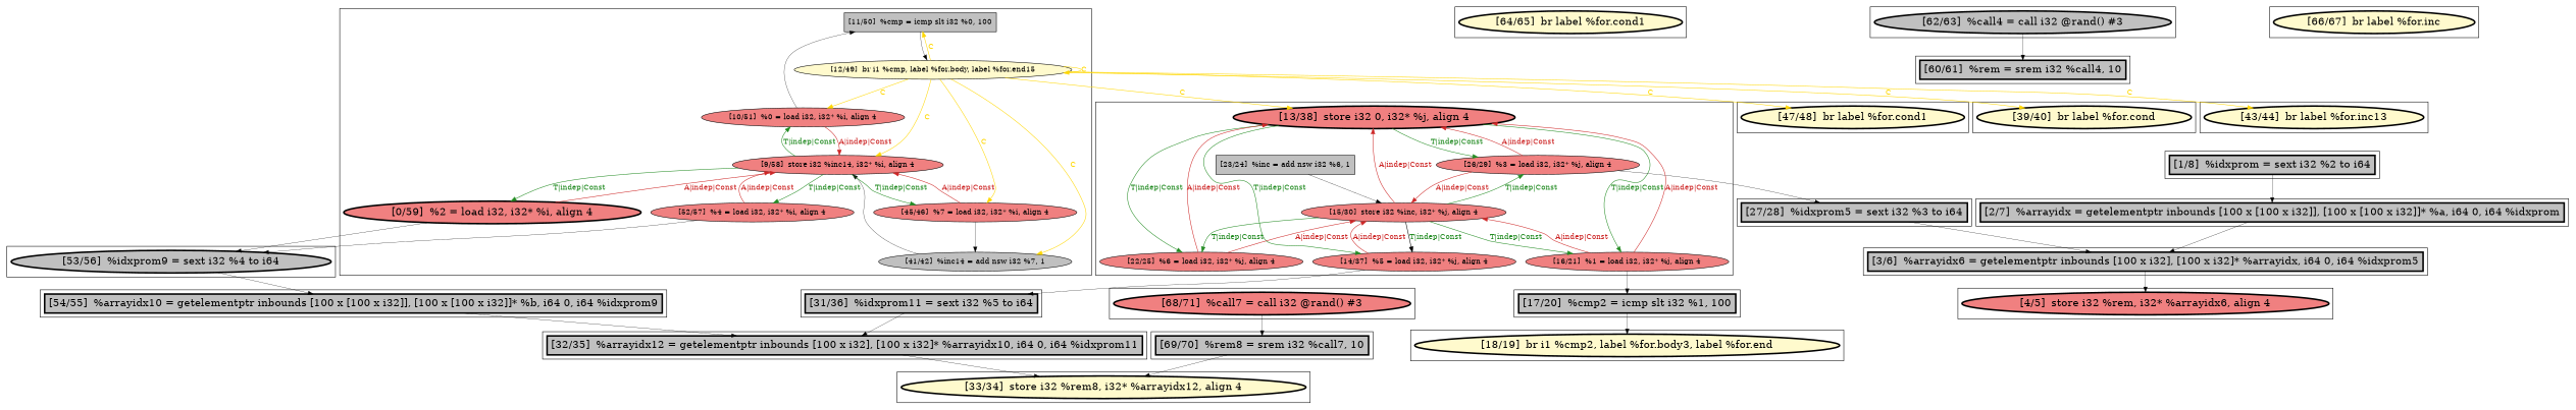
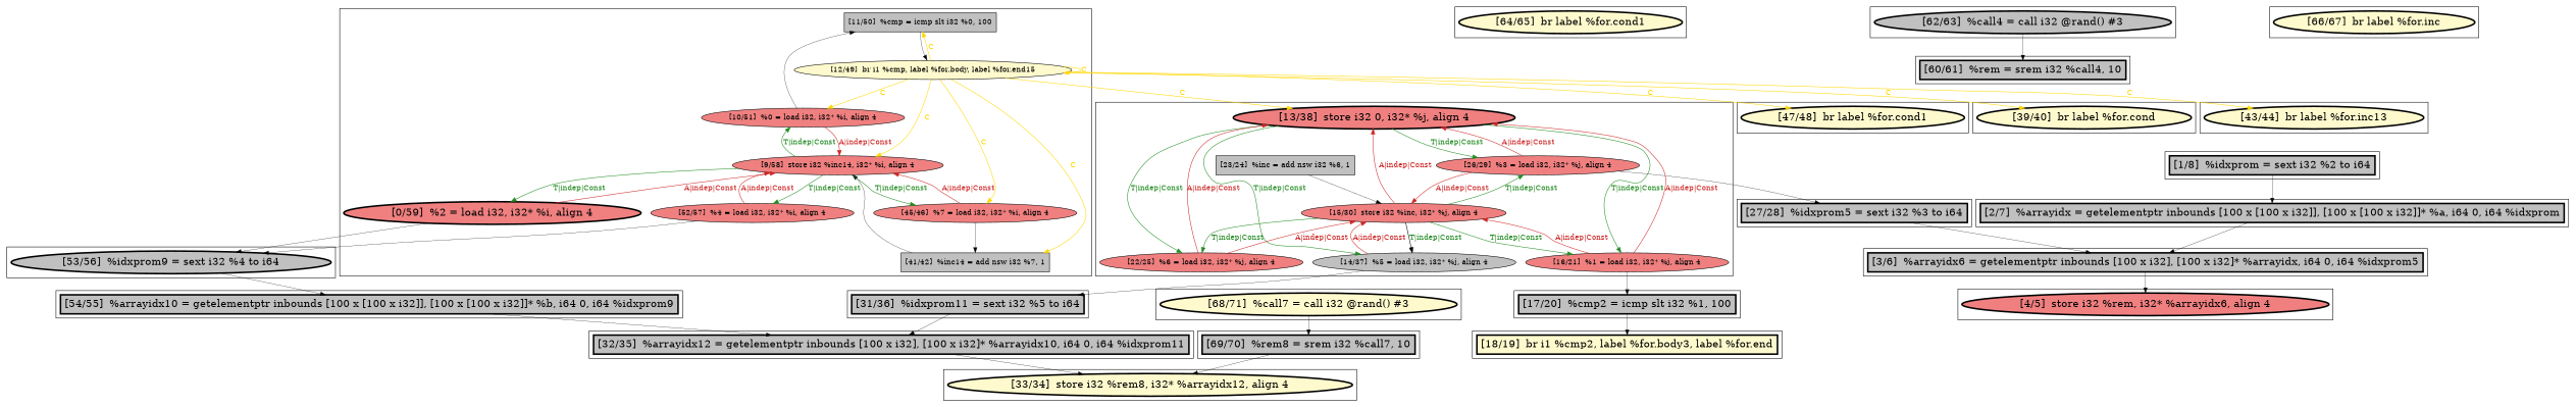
  digraph {
    node [fillcolor=grey fontsize=20 penwidth=3.0 shape=ellipse style=filled]
    edge [color=black fontcolor=black penwidth=1.0 style=solid]
    n1 [label="[31/36]  %idxprom11 = sext i32 %5 to i64" shape=rectangle]
    n2 [fillcolor=lemonchiffon label="[64/65]  br label %for.cond1"]
    n3 [label="[2/7]  %arrayidx = getelementptr inbounds [100 x [100 x i32]], [100 x [100 x i32]]* %a, i64 0, i64 %idxprom" shape=rectangle]
    n4 [label="[11/50]  %cmp = icmp slt i32 %0, 100" shape=rectangle fontsize="" penwidth=""]
    n5 [fillcolor=lemonchiffon label="[12/49]  br i1 %cmp, label %for.body, label %for.end15" fontsize="" penwidth=""]
    n6 [fillcolor=lightcoral label="[45/46]  %7 = load i32, i32* %i, align 4" fontsize="" penwidth=""]
-   n7 [label="[41/42]  %inc14 = add nsw i32 %7, 1" fontsize="" penwidth=""]
+   n7 [label="[41/42]  %inc14 = add nsw i32 %7, 1" shape=rectangle fontsize="" penwidth=""]
    n8 [fillcolor=lightcoral label="[9/58]  store i32 %inc14, i32* %i, align 4" fontsize="" penwidth=""]
    n9 [fillcolor=lightcoral label="[10/51]  %0 = load i32, i32* %i, align 4" fontsize="" penwidth=""]
    n10 [fillcolor=lightcoral label="[52/57]  %4 = load i32, i32* %i, align 4" fontsize="" penwidth=""]
    n11 [fillcolor=lightcoral label="[0/59]  %2 = load i32, i32* %i, align 4"]
    n12 [label="[54/55]  %arrayidx10 = getelementptr inbounds [100 x [100 x i32]], [100 x [100 x i32]]* %b, i64 0, i64 %idxprom9" shape=rectangle]
    n13 [label="[27/28]  %idxprom5 = sext i32 %3 to i64" shape=rectangle]
    n14 [label="[17/20]  %cmp2 = icmp slt i32 %1, 100" shape=rectangle]
-   n15 [fillcolor=lemonchiffon label="[18/19]  br i1 %cmp2, label %for.body3, label %for.end"]
+   n15 [fillcolor=lemonchiffon label="[18/19]  br i1 %cmp2, label %for.body3, label %for.end" shape=box]
    n16 [fillcolor=lemonchiffon label="[47/48]  br label %for.cond1"]
    n17 [label="[1/8]  %idxprom = sext i32 %2 to i64" shape=rectangle]
    n18 [label="[3/6]  %arrayidx6 = getelementptr inbounds [100 x i32], [100 x i32]* %arrayidx, i64 0, i64 %idxprom5" shape=rectangle]
    n19 [label="[32/35]  %arrayidx12 = getelementptr inbounds [100 x i32], [100 x i32]* %arrayidx10, i64 0, i64 %idxprom11" shape=rectangle]
    n20 [fillcolor=lightcoral label="[4/5]  store i32 %rem, i32* %arrayidx6, align 4"]
    n21 [label="[53/56]  %idxprom9 = sext i32 %4 to i64"]
    n22 [fillcolor=lightcoral label="[13/38]  store i32 0, i32* %j, align 4"]
    n23 [fillcolor=lightcoral label="[26/29]  %3 = load i32, i32* %j, align 4" fontsize="" penwidth=""]
    n24 [fillcolor=lightcoral label="[22/25]  %6 = load i32, i32* %j, align 4" fontsize="" penwidth=""]
    n25 [fillcolor=lightcoral label="[15/30]  store i32 %inc, i32* %j, align 4" fontsize="" penwidth=""]
    n26 [fillcolor=lightcoral label="[16/21]  %1 = load i32, i32* %j, align 4" fontsize="" penwidth=""]
-   n27 [fillcolor=lightcoral label="[14/37]  %5 = load i32, i32* %j, align 4" fontsize="" penwidth=""]
+   n27 [label="[14/37]  %5 = load i32, i32* %j, align 4" fontsize="" penwidth=""]
    n28 [label="[23/24]  %inc = add nsw i32 %6, 1" shape=rectangle fontsize="" penwidth=""]
    n29 [fillcolor=lemonchiffon label="[33/34]  store i32 %rem8, i32* %arrayidx12, align 4"]
    n30 [label="[62/63]  %call4 = call i32 @rand() #3"]
    n31 [fillcolor=lemonchiffon label="[39/40]  br label %for.cond"]
    n32 [label="[60/61]  %rem = srem i32 %call4, 10" shape=rectangle]
    n33 [fillcolor=lemonchiffon label="[43/44]  br label %for.inc13"]
    n34 [fillcolor=lemonchiffon label="[66/67]  br label %for.inc"]
    n35 [label="[69/70]  %rem8 = srem i32 %call7, 10" shape=rectangle]
-   n36 [fillcolor=lightcoral label="[68/71]  %call7 = call i32 @rand() #3"]
+   n36 [fillcolor=lemonchiffon label="[68/71]  %call7 = call i32 @rand() #3"]
    subgraph cluster_1 {
      n1
    }
    subgraph cluster_2 {
      n2
    }
    subgraph cluster_3 {
      n3
    }
    subgraph cluster_4 {
      n4
      n5
      n6
      n7
      n8
      n9
      n10
      n11
    }
    subgraph cluster_5 {
      n12
    }
    subgraph cluster_6 {
      n13
    }
    subgraph cluster_7 {
      n14
    }
    subgraph cluster_8 {
      n15
    }
    subgraph cluster_9 {
      n16
    }
    subgraph cluster_10 {
      n17
    }
    subgraph cluster_11 {
      n18
    }
    subgraph cluster_12 {
      n19
    }
    subgraph cluster_13 {
      n20
    }
    subgraph cluster_14 {
      n21
    }
    subgraph cluster_15 {
      n22
      n23
      n24
      n25
      n26
      n27
      n28
    }
    subgraph cluster_16 {
      n29
    }
    subgraph cluster_17 {
      n30
    }
    subgraph cluster_18 {
      n31
    }
    subgraph cluster_19 {
      n32
    }
    subgraph cluster_20 {
      n33
    }
    subgraph cluster_21 {
      n34
    }
    subgraph cluster_22 {
      n35
    }
    subgraph cluster_23 {
      n36
    }
    n1 -> n19 [penwidth=0.5]
    n3 -> n18 [penwidth=0.5]
    n4 -> n5 [penwidth=0.5]
    n5 -> n4 [color=gold fontcolor=gold label=C]
    n5 -> n5 [color=gold fontcolor=gold label=C]
    n5 -> n6 [color=gold fontcolor=gold label=C]
    n5 -> n7 [color=gold fontcolor=gold label=C]
    n5 -> n8 [color=gold fontcolor=gold label=C]
    n5 -> n9 [color=gold fontcolor=gold label=C]
    n5 -> n16 [color=gold fontcolor=gold label=C]
    n5 -> n22 [color=gold fontcolor=gold label=C]
    n5 -> n31 [color=gold fontcolor=gold label=C]
    n5 -> n33 [color=gold fontcolor=gold label=C]
    n6 -> n7 [penwidth=0.5]
    n6 -> n8 [color=firebrick3 fontcolor=firebrick3 label="A|indep|Const"]
    n7 -> n8 [penwidth=0.5]
    n8 -> n6 [color=forestgreen fontcolor=forestgreen label="T|indep|Const"]
    n8 -> n9 [color=forestgreen fontcolor=forestgreen label="T|indep|Const"]
    n8 -> n10 [color=forestgreen fontcolor=forestgreen label="T|indep|Const"]
    n8 -> n11 [color=forestgreen fontcolor=forestgreen label="T|indep|Const"]
    n9 -> n4 [penwidth=0.5]
    n9 -> n8 [color=firebrick3 fontcolor=firebrick3 label="A|indep|Const"]
    n10 -> n8 [color=firebrick3 fontcolor=firebrick3 label="A|indep|Const"]
    n10 -> n21 [penwidth=0.5]
    n11 -> n8 [color=firebrick3 fontcolor=firebrick3 label="A|indep|Const"]
    n11 -> n21 [penwidth=0.5]
    n12 -> n19 [penwidth=0.5]
    n13 -> n18 [penwidth=0.5]
    n14 -> n15 [penwidth=0.5]
    n17 -> n3 [penwidth=0.5]
    n18 -> n20 [penwidth=0.5]
    n19 -> n29 [penwidth=0.5]
    n21 -> n12 [penwidth=0.5]
    n22 -> n23 [color=forestgreen fontcolor=forestgreen label="T|indep|Const"]
    n22 -> n24 [color=forestgreen fontcolor=forestgreen label="T|indep|Const"]
    n22 -> n26 [color=forestgreen fontcolor=forestgreen label="T|indep|Const"]
    n22 -> n27 [color=forestgreen fontcolor=forestgreen label="T|indep|Const"]
    n23 -> n13 [penwidth=0.5]
    n23 -> n22 [color=firebrick3 fontcolor=firebrick3 label="A|indep|Const"]
    n23 -> n25 [color=firebrick3 fontcolor=firebrick3 label="A|indep|Const"]
    n24 -> n22 [color=firebrick3 fontcolor=firebrick3 label="A|indep|Const"]
    n24 -> n25 [color=firebrick3 fontcolor=firebrick3 label="A|indep|Const"]
    n25 -> n22 [color=firebrick3 fontcolor=firebrick3 label="A|indep|Const"]
    n25 -> n23 [color=forestgreen fontcolor=forestgreen label="T|indep|Const"]
    n25 -> n24 [color=forestgreen fontcolor=forestgreen label="T|indep|Const"]
    n25 -> n26 [color=forestgreen fontcolor=forestgreen label="T|indep|Const"]
    n25 -> n27 [fontcolor=forestgreen label="T|indep|Const"]
    n26 -> n14 [penwidth=0.5]
    n26 -> n22 [color=firebrick3 fontcolor=firebrick3 label="A|indep|Const"]
    n26 -> n25 [color=firebrick3 fontcolor=firebrick3 label="A|indep|Const"]
    n27 -> n1 [penwidth=0.5]
    n27 -> n25 [color=firebrick3 fontcolor=firebrick3 label="A|indep|Const"]
    n28 -> n25 [penwidth=0.5]
    n30 -> n32 [penwidth=0.5]
    n35 -> n29 [penwidth=0.5]
    n36 -> n35 [penwidth=0.5]
  }
